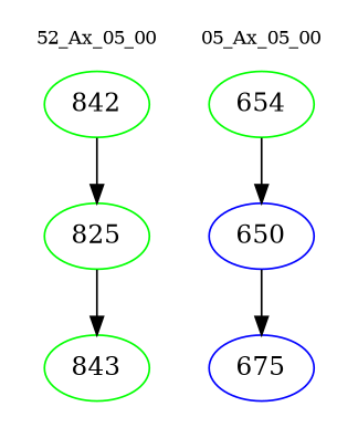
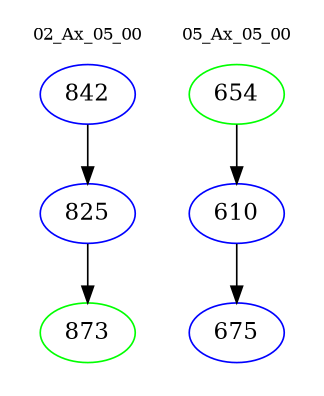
  digraph {
    node [color=green]
    edge [color=black]
-   n1 [label=842]
-   n2 [label=825]
-   n3 [label=843]
+   n1 [color=blue label=842]
+   n2 [color=blue label=825]
+   n3 [label=873]
    n4 [label=654]
-   n5 [color=blue label=650]
+   n5 [color=blue label=610]
    n6 [color=blue label=675]
    subgraph cluster_1 {
      color=white
      fontsize=10
-     label="52_Ax_05_00"
+     label="02_Ax_05_00"
      n1
      n2
      n3
    }
    subgraph cluster_2 {
      color=white
      fontsize=10
      label="05_Ax_05_00"
      n4
      n5
      n6
    }
    n1 -> n2
    n2 -> n3
    n4 -> n5
    n5 -> n6
  }
